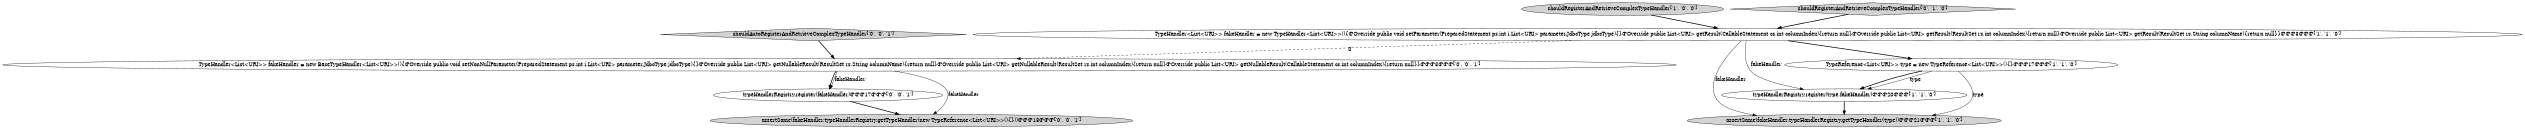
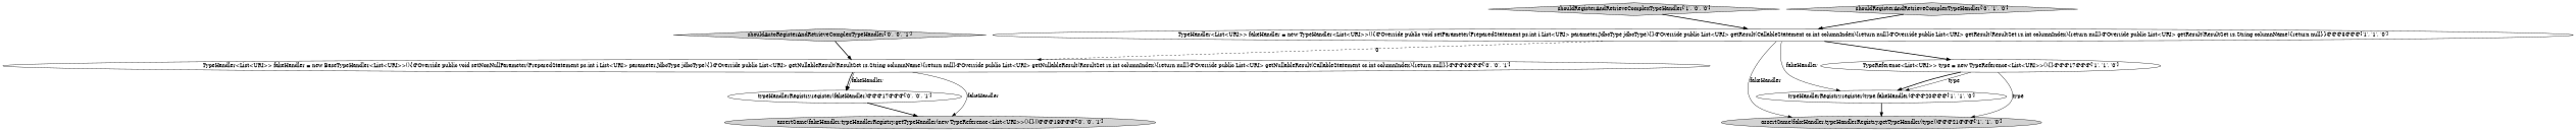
  digraph {
    node [fillcolor=white shape=ellipse style=filled]
    edge [style=bold]
    n1 [label="typeHandlerRegistry.register(fakeHandler)@@@17@@@['0', '0', '1']"]
    n2 [fillcolor=lightgray label="assertSame(fakeHandler,typeHandlerRegistry.getTypeHandler(new TypeReference<List<URI>>(){}))@@@18@@@['0', '0', '1']"]
-   n3 [fillcolor=lightgray label="shouldRegisterAndRetrieveComplexTypeHandler['1', '0', '0']"]
+   n3 [fillcolor=lightgray label="shouldRegisterAndRetrieveComplexTypeHandler['1', '0', '0']" shape=diamond]
    n4 [label="TypeHandler<List<URI>> fakeHandler = new TypeHandler<List<URI>>(){@Override public void setParameter(PreparedStatement ps,int i,List<URI> parameter,JdbcType jdbcType){}@Override public List<URI> getResult(CallableStatement cs,int columnIndex){return null}@Override public List<URI> getResult(ResultSet rs,int columnIndex){return null}@Override public List<URI> getResult(ResultSet rs,String columnName){return null}}@@@3@@@['1', '1', '0']"]
    n5 [label="typeHandlerRegistry.register(type,fakeHandler)@@@20@@@['1', '1', '0']"]
    n6 [fillcolor=lightgray label="assertSame(fakeHandler,typeHandlerRegistry.getTypeHandler(type))@@@21@@@['1', '1', '0']"]
    n7 [label="TypeHandler<List<URI>> fakeHandler = new BaseTypeHandler<List<URI>>(){@Override public void setNonNullParameter(PreparedStatement ps,int i,List<URI> parameter,JdbcType jdbcType){}@Override public List<URI> getNullableResult(ResultSet rs,String columnName){return null}@Override public List<URI> getNullableResult(ResultSet rs,int columnIndex){return null}@Override public List<URI> getNullableResult(CallableStatement cs,int columnIndex){return null}}@@@3@@@['0', '0', '1']"]
    n8 [fillcolor=lightgray label="shouldRegisterAndRetrieveComplexTypeHandler['0', '1', '0']" shape=diamond]
    n9 [label="TypeReference<List<URI>> type = new TypeReference<List<URI>>(){}@@@17@@@['1', '1', '0']"]
    n10 [fillcolor=lightgray label="shouldAutoRegisterAndRetrieveComplexTypeHandler['0', '0', '1']" shape=diamond]
    n1 -> n2
    n3 -> n4
    n4 -> n5 [label=fakeHandler style=solid]
    n4 -> n6 [label=fakeHandler style=solid]
    n4 -> n7 [label=0 style=dashed]
    n4 -> n9
    n5 -> n6
    n7 -> n1
    n7 -> n1 [label=fakeHandler style=solid]
    n7 -> n2 [label=fakeHandler style=solid]
    n8 -> n4
    n9 -> n5
    n9 -> n5 [label=type style=solid]
    n9 -> n6 [label=type style=solid]
    n10 -> n7
  }
